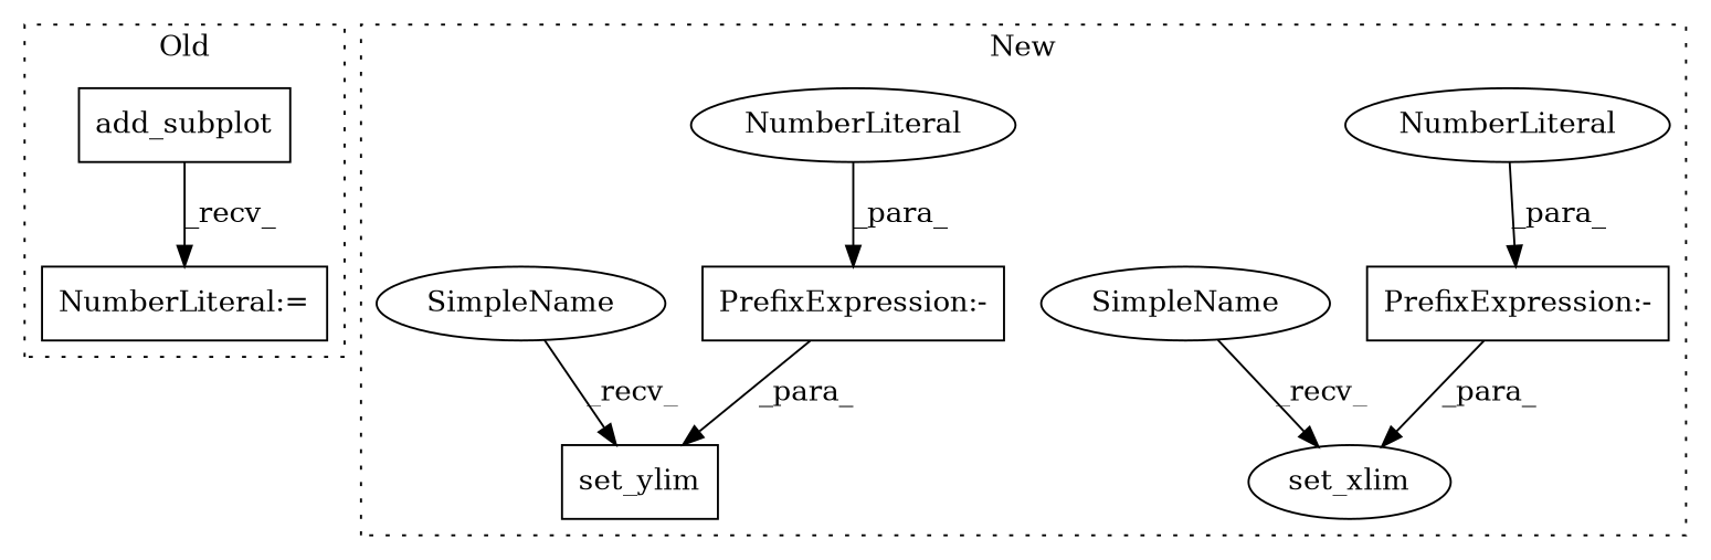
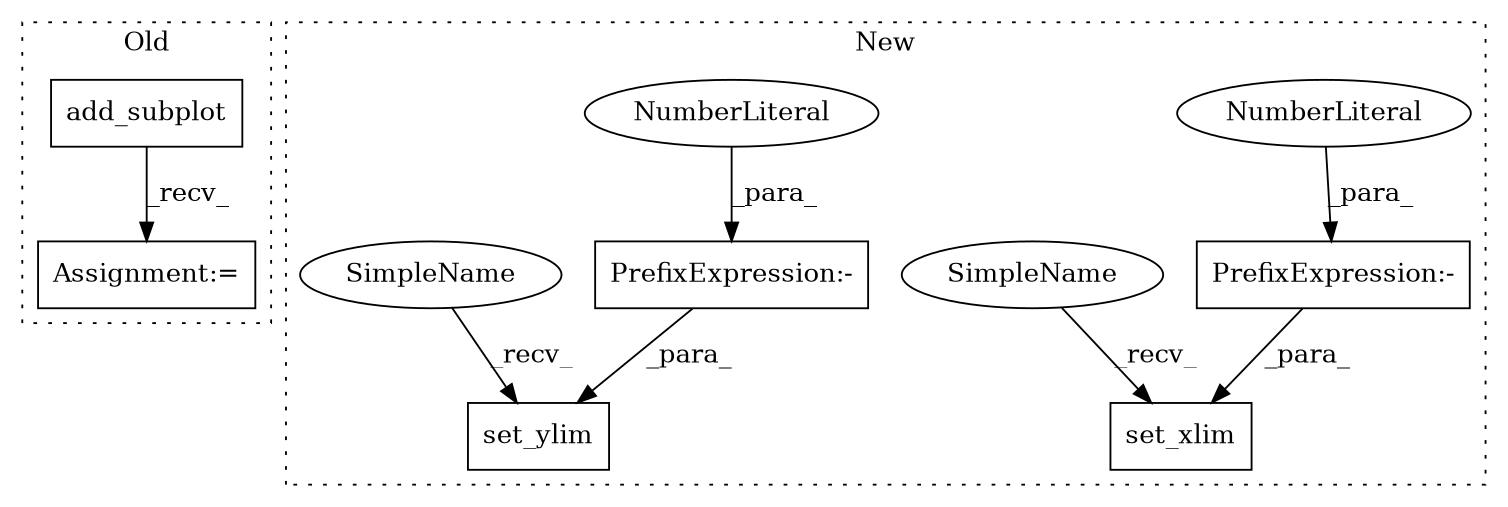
  digraph {
    node [a=32 l=1 shape=box]
    n1 [l="12,1" label=add_subplot s="1080,1095"]
-   n2 [a=7 label="NumberLiteral:=" s=1075]
-   n3 [l="14,2" label=set_xlim s="1774,1804" shape=ellipse]
+   n2 [a=7 label="Assignment:=" s=1075]
+   n3 [l="14,2" label=set_xlim s="1774,1804"]
    n4 [l="14,2" label=set_ylim s="1815,1845"]
    n5 [a=38 label="PrefixExpression:-" s=1829]
    n6 [a=34 label=NumberLiteral s=1830 shape=ellipse]
    n7 [a=38 label="PrefixExpression:-" s=1788]
    n8 [a=34 label=NumberLiteral s=1789 shape=ellipse]
    n9 [a=42 l=2 label=SimpleName s=1771 shape=ellipse]
    n10 [a=42 l=2 label=SimpleName s=1812 shape=ellipse]
    subgraph cluster_1 {
      label=Old
      style=dotted
      n1
      n2
    }
    subgraph cluster_2 {
      label=New
      style=dotted
      n3
      n4
      n5
      n6
      n7
      n8
      n9
      n10
    }
    n1 -> n2 [label=_recv_]
    n5 -> n4 [label=_para_]
    n6 -> n5 [label=_para_]
    n7 -> n3 [label=_para_]
    n8 -> n7 [label=_para_]
    n9 -> n3 [label=_recv_]
    n10 -> n4 [label=_recv_]
  }
